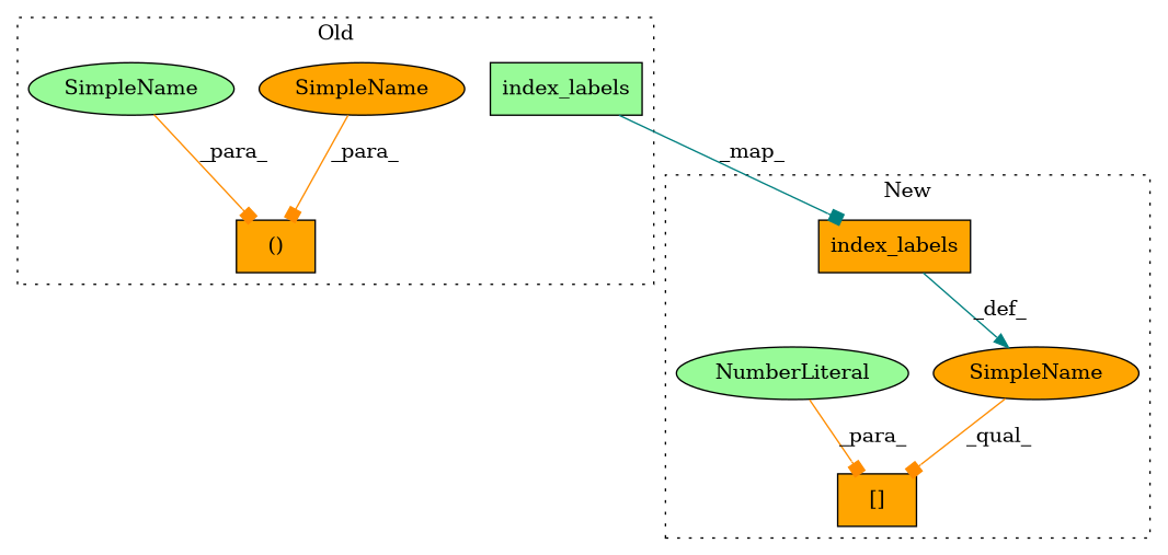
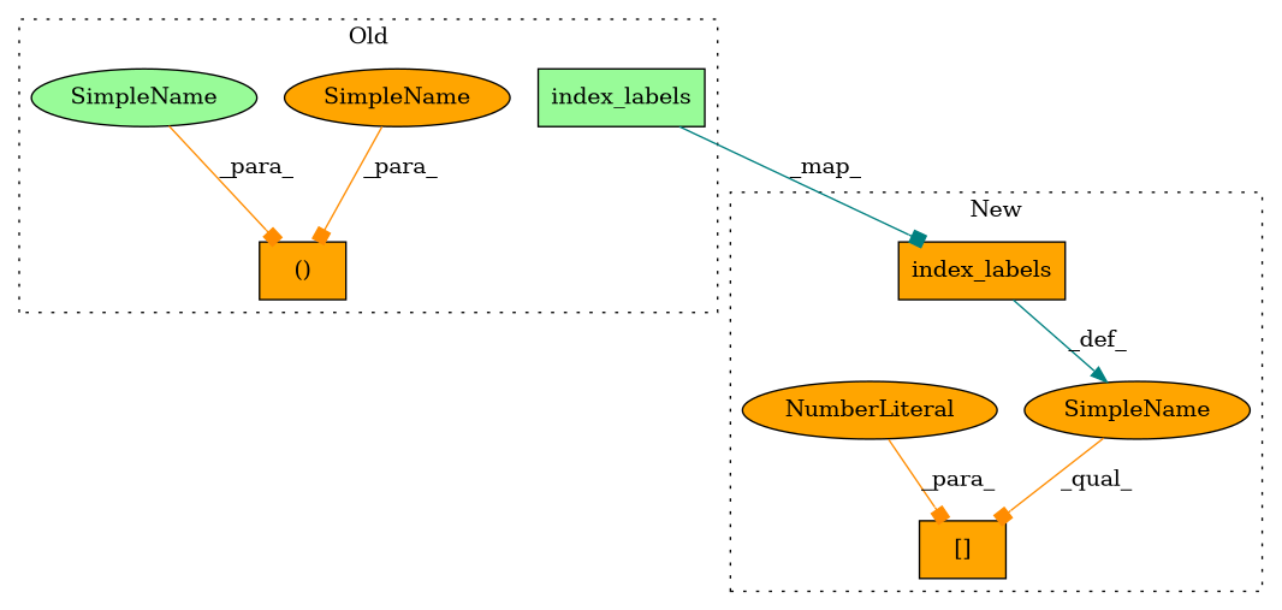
  digraph {
    node [a=42 l="13,1" s=2038 shape=box style=filled fillcolor=orange]
    edge [color=darkorange arrowhead=box]
    n1 [a=32 label=index_labels s="2078,2096" fillcolor=palegreen]
    n2 [a=106 l=33 label="()"]
    n3 [l=5 label=SimpleName shape=ellipse]
    n4 [l=15 label=SimpleName s=2056 shape=ellipse fillcolor=palegreen]
    n5 [a=32 label=index_labels s="1963,1981"]
    n6 [a=2 l="25,1" label="[]" s="1958,1984"]
-   n7 [a=34 l=1 label=NumberLiteral s=1983 shape=ellipse fillcolor=palegreen]
+   n7 [a=34 l=1 label=NumberLiteral s=1983 shape=ellipse]
    n8 [label=SimpleName shape=ellipse l="" s=""]
    subgraph cluster_1 {
      label=Old
      style=dotted
      n1
      n2
      n3
      n4
    }
    subgraph cluster_2 {
      label=New
      style=dotted
      n5
      n6
      n7
      n8
    }
    n1 -> n5 [label=_map_ color=teal]
    n3 -> n2 [label=_para_]
    n4 -> n2 [label=_para_]
    n5 -> n8 [label=_def_ color=teal arrowhead=normal]
    n7 -> n6 [label=_para_]
    n8 -> n6 [label=_qual_]
  }
